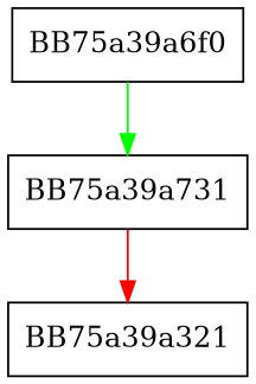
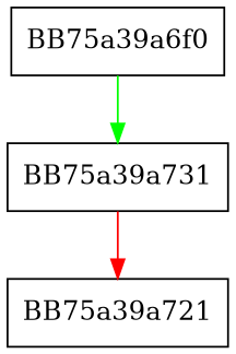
  digraph {
    splines=ortho
    node [shape=box]
    BB75a39a6f0
    BB75a39a731
-   BB75a39a721 [label=BB75a39a321]
+   BB75a39a721
    BB75a39a6f0 -> BB75a39a731 [color=green]
    BB75a39a731 -> BB75a39a721 [color=red]
  }
